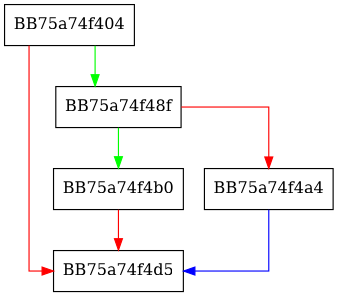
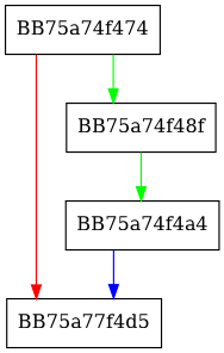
  digraph {
    splines=ortho
    node [shape=box]
    edge [color=red]
-   BB75a74f474 [label=BB75a74f404]
-   BB75a74f4d5
+   BB75a74f474
+   BB75a74f4d5 [label=BB75a77f4d5]
    BB75a74f48f
-   BB75a74f4b0
    BB75a74f4a4
    BB75a74f474 -> BB75a74f4d5
    BB75a74f474 -> BB75a74f48f [color=green]
-   BB75a74f48f -> BB75a74f4b0 [color=green]
-   BB75a74f48f -> BB75a74f4a4
-   BB75a74f4b0 -> BB75a74f4d5
+   BB75a74f48f -> BB75a74f4a4 [color=green]
    BB75a74f4a4 -> BB75a74f4d5 [color=blue]
  }
